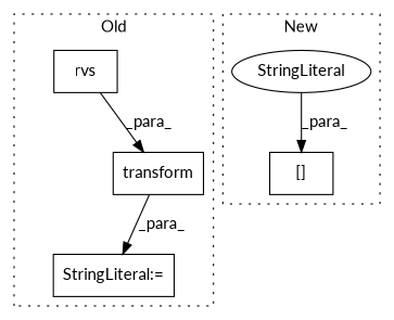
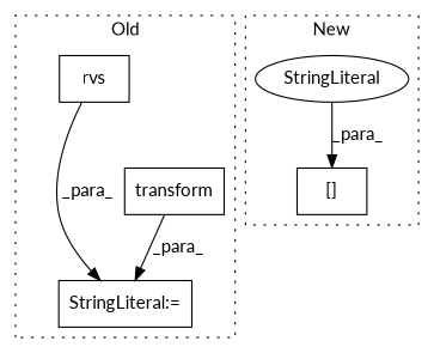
  digraph {
    fontname=Lato
    node [a=32 fontname=Lato shape=box]
    edge [fontname=Lato]
    n1 [l="4,1" label=rvs s="3432,3470"]
    n2 [a=7 l=1 label="StringLiteral:=" s=4273]
    n3 [l="10,1" label=transform s="3411,3471"]
    n4 [a=2 l="22,1" label="[]" s="3323,3386"]
    n5 [a=45 l=41 label=StringLiteral s=3345 shape=ellipse]
    subgraph cluster_1 {
      label=Old
      style=dotted
      n1
      n2
      n3
    }
    subgraph cluster_2 {
      label=New
      style=dotted
      n4
      n5
    }
-   n1 -> n3 [label=_para_]
+   n1 -> n2 [label=_para_]
    n3 -> n2 [label=_para_]
    n5 -> n4 [label=_para_]
  }
